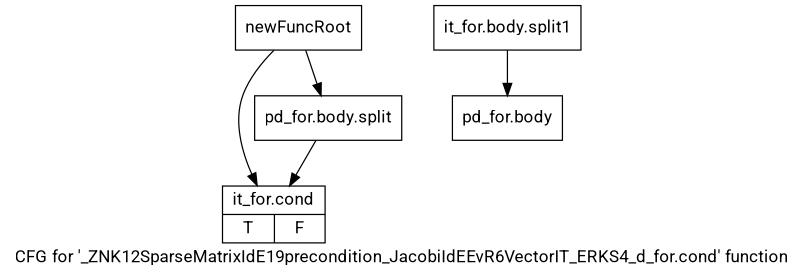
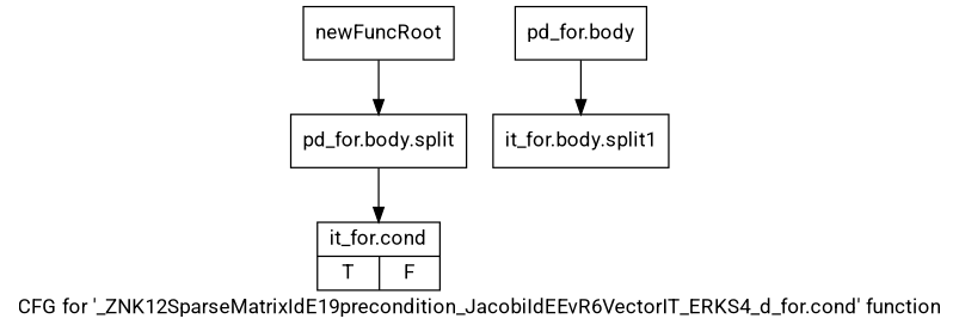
  digraph {
    fontname=Roboto
    label="CFG for '_ZNK12SparseMatrixIdE19precondition_JacobiIdEEvR6VectorIT_ERKS4_d_for.cond' function"
    node [fontname=Roboto shape=record]
    edge [fontname=Roboto]
    n1 [label="{newFuncRoot}"]
    n2 [label="{it_for.cond|{<s0>T|<s1>F}}"]
    n3 [label="{pd_for.body.split}"]
    n4 [label="{pd_for.body}"]
    n5 [label="{it_for.body.split1}"]
-   n1 -> n2
    n1 -> n3
    n3 -> n2
-   n5 -> n4
+   n4 -> n5
  }
